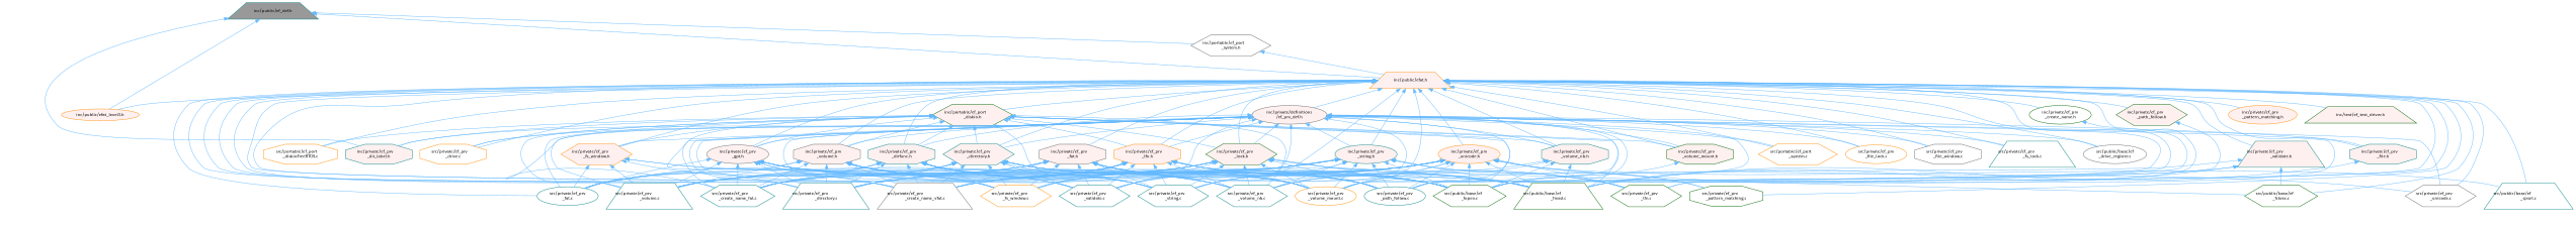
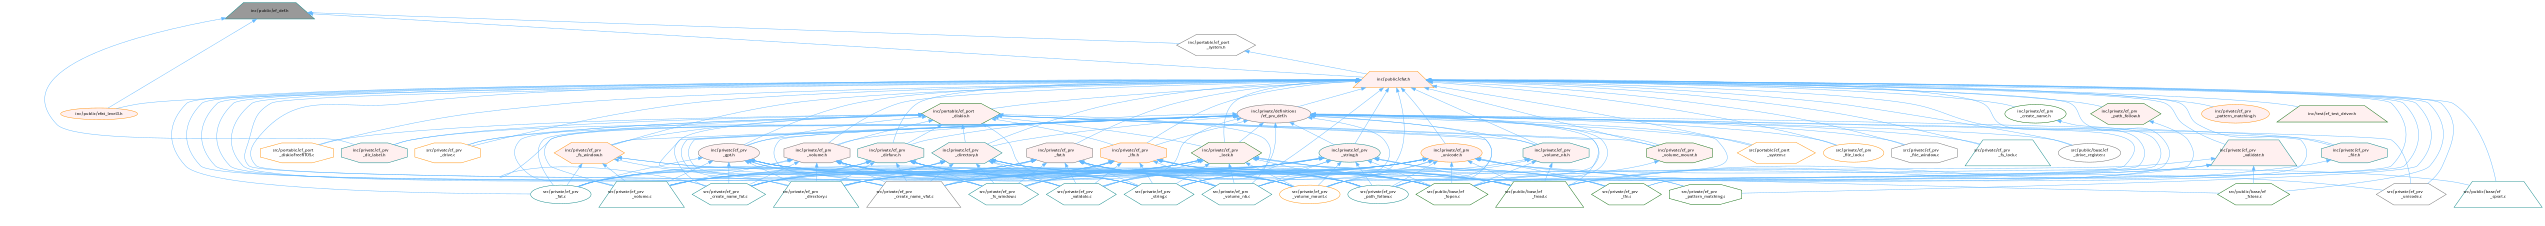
  digraph {
    fontname="Fira Sans"
    node [color=teal fillcolor=white fontname="Fira Sans" fontsize=10 shape=hexagon style=filled]
    edge [color=steelblue1 dir=back fontname="Fira Sans" fontsize=10 labelfontname=Helvetica labelfontsize=10 style=solid]
    n1 [fillcolor=grey60 fontcolor=black height=0.2 label="inc/public/ef_def.h" shape=trapezium width=0.4]
    n2 [color=gray40 height=0.2 label="inc/portable/ef_port\l_system.h" width=0.4]
    n3 [color=darkorange fillcolor="#FFF0F0" height=0.2 label="inc/public/efat.h" shape=trapezium width=0.4]
    n4 [color=darkorange fillcolor="#FFF0F0" height=0.2 label="inc/public/efat_level3.h" shape=ellipse width=0.4]
    n5 [fillcolor="#FFF0F0" height=0.2 label="inc/private/ef_prv\l_dir_label.h" shape=octagon width=0.4]
    n6 [color=darkgreen fillcolor="#FFF0F0" height=0.2 label="inc/portable/ef_port\l_diskio.h" width=0.4]
    n7 [fillcolor="#FFF0F0" height=0.2 label="inc/private/ef_prv\l_directory.h" width=0.4]
    n8 [height=0.2 label="src/private/ef_prv\l_create_name_fat.c" width=0.4]
    n9 [color=gray40 height=0.2 label="src/private/ef_prv\l_create_name_vfat.c" shape=trapezium width=0.4]
    n10 [height=0.2 label="src/private/ef_prv\l_directory.c" shape=trapezium width=0.4]
    n11 [height=0.2 label="src/private/ef_prv\l_fat.c" shape=ellipse width=0.4]
-   n12 [color=darkorange height=0.2 label="src/private/ef_prv\l_fs_window.c" width=0.4]
+   n12 [height=0.2 label="src/private/ef_prv\l_fs_window.c" width=0.4]
    n13 [height=0.2 label="src/private/ef_prv\l_path_follow.c" shape=ellipse width=0.4]
    n14 [height=0.2 label="src/private/ef_prv\l_string.c" width=0.4]
    n15 [height=0.2 label="src/private/ef_prv\l_validate.c" width=0.4]
    n16 [height=0.2 label="src/private/ef_prv\l_volume.c" shape=trapezium width=0.4]
    n17 [color=darkorange height=0.2 label="src/private/ef_prv\l_volume_mount.c" shape=ellipse width=0.4]
    n18 [height=0.2 label="src/private/ef_prv\l_volume_nb.c" width=0.4]
    n19 [color=darkgreen height=0.2 label="src/public/base/ef\l_fopen.c" width=0.4]
    n20 [color=darkgreen height=0.2 label="src/public/base/ef\l_fread.c" shape=trapezium width=0.4]
    n21 [fillcolor="#FFF0F0" height=0.2 label="inc/private/ef_prv\l_dirfunc.h" shape=octagon width=0.4]
    n22 [color=darkorange fillcolor="#FFF0F0" height=0.2 label="inc/private/ef_prv\l_fs_window.h" width=0.4]
    n23 [color=gray40 fillcolor="#FFF0F0" height=0.2 label="inc/private/ef_prv\l_gpt.h" shape=ellipse width=0.4]
    n24 [color=darkorange fillcolor="#FFF0F0" height=0.2 label="inc/private/ef_prv\l_lfn.h" shape=octagon width=0.4]
    n25 [color=darkgreen height=0.2 label="src/private/ef_prv\l_lfn.c" width=0.4]
    n26 [color=darkgreen fillcolor="#FFF0F0" height=0.2 label="inc/private/ef_prv\l_lock.h" width=0.4]
    n27 [color=darkgreen height=0.2 label="src/public/base/ef\l_fclose.c" width=0.4]
    n28 [color=gray40 fillcolor="#FFF0F0" height=0.2 label="inc/private/ef_prv\l_volume.h" shape=octagon width=0.4]
    n29 [color=darkgreen fillcolor="#FFF0F0" height=0.2 label="inc/private/ef_prv\l_volume_mount.h" shape=octagon width=0.4]
    n30 [fillcolor="#FFF0F0" height=0.2 label="inc/private/ef_prv\l_volume_nb.h" shape=octagon width=0.4]
    n31 [color=darkorange height=0.2 label="src/portable/ef_port\l_diskioFreeRTOS.c" shape=octagon width=0.4]
    n32 [color=darkorange height=0.2 label="src/private/ef_prv\l_drive.c" shape=octagon width=0.4]
    n33 [color=gray40 fillcolor="#FFF0F0" height=0.2 label="inc/private/definitions\l/ef_prv_def.h" shape=ellipse width=0.4]
    n34 [fillcolor="#FFF0F0" height=0.2 label="inc/private/ef_prv\l_file.h" shape=octagon width=0.4]
    n35 [fillcolor="#FFF0F0" height=0.2 label="inc/private/ef_prv\l_string.h" shape=ellipse width=0.4]
    n36 [color=darkgreen height=0.2 label="src/private/ef_prv\l_pattern_matching.c" shape=octagon width=0.4]
    n37 [color=darkorange height=0.2 label="src/portable/ef_port\l_system.c" width=0.4]
    n38 [color=darkorange height=0.2 label="src/private/ef_prv\l_file_lock.c" shape=ellipse width=0.4]
    n39 [color=gray40 height=0.2 label="src/private/ef_prv\l_file_window.c" shape=octagon width=0.4]
    n40 [height=0.2 label="src/private/ef_prv\l_fs_lock.c" shape=trapezium width=0.4]
    n41 [color=gray40 height=0.2 label="src/private/ef_prv\l_unicode.c" width=0.4]
    n42 [color=gray40 height=0.2 label="src/public/base/ef\l_drive_register.c" shape=ellipse width=0.4]
    n43 [color=darkgreen height=0.2 label="inc/private/ef_prv\l_create_name.h" shape=ellipse width=0.4]
    n44 [color=gray40 fillcolor="#FFF0F0" height=0.2 label="inc/private/ef_prv\l_fat.h" shape=octagon width=0.4]
    n45 [color=darkgreen fillcolor="#FFF0F0" height=0.2 label="inc/private/ef_prv\l_path_follow.h" width=0.4]
    n46 [color=darkorange fillcolor="#FFF0F0" height=0.2 label="inc/private/ef_prv\l_pattern_matching.h" shape=ellipse width=0.4]
    n47 [color=darkorange fillcolor="#FFF0F0" height=0.2 label="inc/private/ef_prv\l_unicode.h" shape=ellipse width=0.4]
    n48 [height=0.2 label="src/public/base/ef\l_cpset.c" shape=trapezium width=0.4]
    n49 [fillcolor="#FFF0F0" height=0.2 label="inc/private/ef_prv\l_validate.h" shape=trapezium width=0.4]
    n50 [color=darkgreen fillcolor="#FFF0F0" height=0.2 label="inc/test/ef_test_driver.h" shape=trapezium width=0.4]
    n1 -> n2
    n1 -> n3
    n1 -> n4
    n1 -> n5
    n2 -> n3
    n3 -> n4
    n3 -> n6
    n3 -> n7
    n3 -> n8
    n3 -> n9
    n3 -> n10
    n3 -> n11
    n3 -> n12
    n3 -> n13
    n3 -> n14
    n3 -> n15
    n3 -> n16
    n3 -> n17
    n3 -> n18
    n3 -> n19
    n3 -> n20
    n3 -> n21
    n3 -> n22
    n3 -> n23
    n3 -> n24
    n3 -> n25
    n3 -> n26
    n3 -> n27
    n3 -> n28
    n3 -> n29
    n3 -> n30
    n3 -> n31
    n3 -> n32
    n3 -> n33
    n3 -> n34
    n3 -> n35
    n3 -> n36
    n3 -> n37
    n3 -> n38
    n3 -> n39
    n3 -> n40
    n3 -> n41
    n3 -> n42
    n3 -> n43
    n3 -> n44
    n3 -> n45
    n3 -> n46
    n3 -> n47
    n3 -> n48
    n3 -> n49
    n3 -> n50
    n6 -> n5
    n6 -> n7
    n6 -> n8
    n6 -> n9
    n6 -> n13
    n6 -> n14
    n6 -> n16
    n6 -> n18
    n6 -> n20
    n6 -> n21
    n6 -> n22
    n6 -> n23
    n6 -> n24
    n6 -> n26
    n6 -> n28
    n6 -> n29
    n6 -> n30
    n6 -> n31
    n6 -> n32
    n7 -> n8
    n7 -> n9
    n7 -> n10
    n7 -> n11
    n7 -> n12
    n7 -> n13
    n7 -> n14
    n7 -> n15
    n7 -> n16
    n7 -> n17
    n7 -> n18
    n7 -> n19
    n7 -> n20
    n21 -> n8
    n21 -> n9
    n21 -> n10
    n21 -> n11
    n21 -> n12
    n21 -> n13
    n21 -> n14
    n21 -> n15
    n21 -> n16
    n21 -> n17
    n21 -> n18
    n21 -> n19
    n21 -> n20
    n22 -> n10
    n22 -> n11
    n22 -> n16
    n22 -> n17
    n22 -> n19
    n23 -> n8
    n23 -> n9
    n23 -> n10
    n23 -> n11
    n23 -> n12
    n23 -> n13
    n23 -> n14
    n23 -> n15
    n23 -> n16
    n23 -> n17
    n23 -> n18
    n23 -> n19
    n23 -> n20
    n24 -> n8
    n24 -> n9
    n24 -> n10
    n24 -> n11
    n24 -> n12
    n24 -> n13
    n24 -> n14
    n24 -> n15
    n24 -> n16
    n24 -> n17
    n24 -> n18
    n24 -> n19
    n24 -> n20
    n24 -> n25
    n26 -> n8
    n26 -> n9
    n26 -> n10
    n26 -> n12
    n26 -> n13
    n26 -> n14
    n26 -> n15
    n26 -> n16
    n26 -> n17
    n26 -> n18
    n26 -> n19
    n26 -> n20
    n26 -> n27
    n28 -> n8
    n28 -> n9
    n28 -> n10
    n28 -> n11
    n28 -> n12
    n28 -> n13
    n28 -> n14
    n28 -> n15
    n28 -> n16
    n28 -> n17
    n28 -> n18
    n28 -> n19
    n28 -> n20
    n29 -> n19
    n30 -> n17
    n30 -> n18
    n30 -> n19
    n30 -> n20
    n33 -> n5
    n33 -> n7
    n33 -> n8
    n33 -> n9
    n33 -> n10
    n33 -> n11
    n33 -> n12
    n33 -> n13
    n33 -> n14
    n33 -> n15
    n33 -> n16
    n33 -> n17
    n33 -> n18
    n33 -> n19
    n33 -> n20
    n33 -> n21
    n33 -> n22
    n33 -> n23
    n33 -> n24
    n33 -> n25
    n33 -> n26
    n33 -> n28
    n33 -> n29
    n33 -> n30
    n33 -> n32
    n33 -> n34
    n33 -> n35
    n33 -> n37
    n33 -> n38
    n33 -> n39
    n33 -> n40
    n33 -> n41
    n33 -> n42
    n34 -> n20
    n35 -> n8
    n35 -> n9
    n35 -> n10
    n35 -> n12
    n35 -> n13
    n35 -> n14
    n35 -> n15
    n35 -> n16
    n35 -> n17
    n35 -> n18
    n35 -> n19
    n35 -> n20
    n35 -> n25
    n35 -> n36
    n43 -> n13
    n44 -> n8
    n44 -> n9
    n44 -> n10
    n44 -> n11
    n44 -> n12
    n44 -> n13
    n44 -> n14
    n44 -> n15
    n44 -> n16
    n44 -> n17
    n44 -> n18
    n44 -> n19
    n44 -> n20
    n44 -> n25
    n45 -> n19
    n47 -> n8
    n47 -> n9
    n47 -> n10
    n47 -> n11
    n47 -> n12
    n47 -> n13
    n47 -> n14
    n47 -> n15
    n47 -> n16
    n47 -> n17
    n47 -> n18
    n47 -> n19
    n47 -> n20
    n47 -> n25
    n47 -> n36
    n47 -> n41
    n47 -> n48
    n49 -> n17
    n49 -> n19
    n49 -> n20
    n49 -> n27
  }
